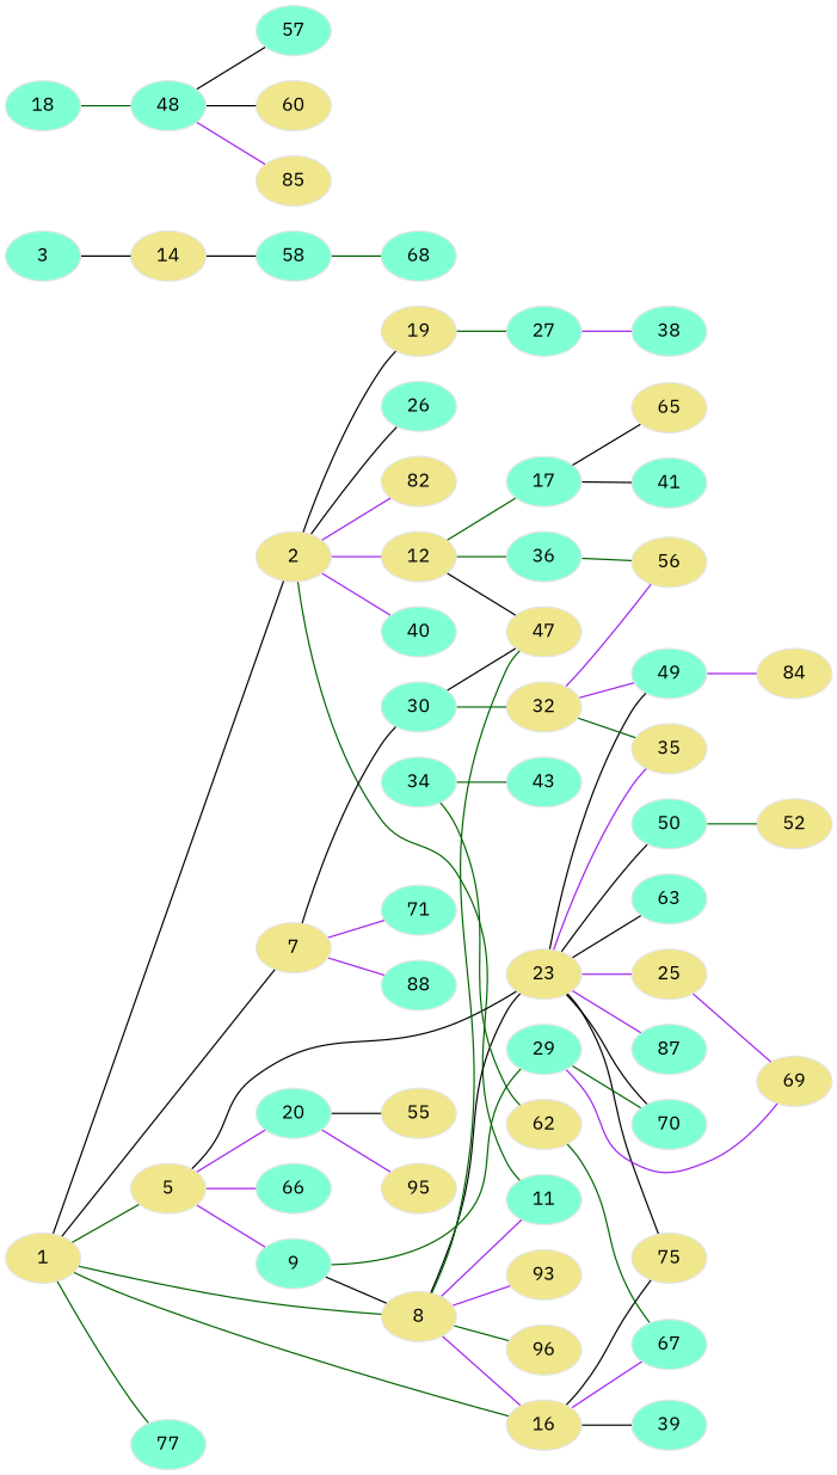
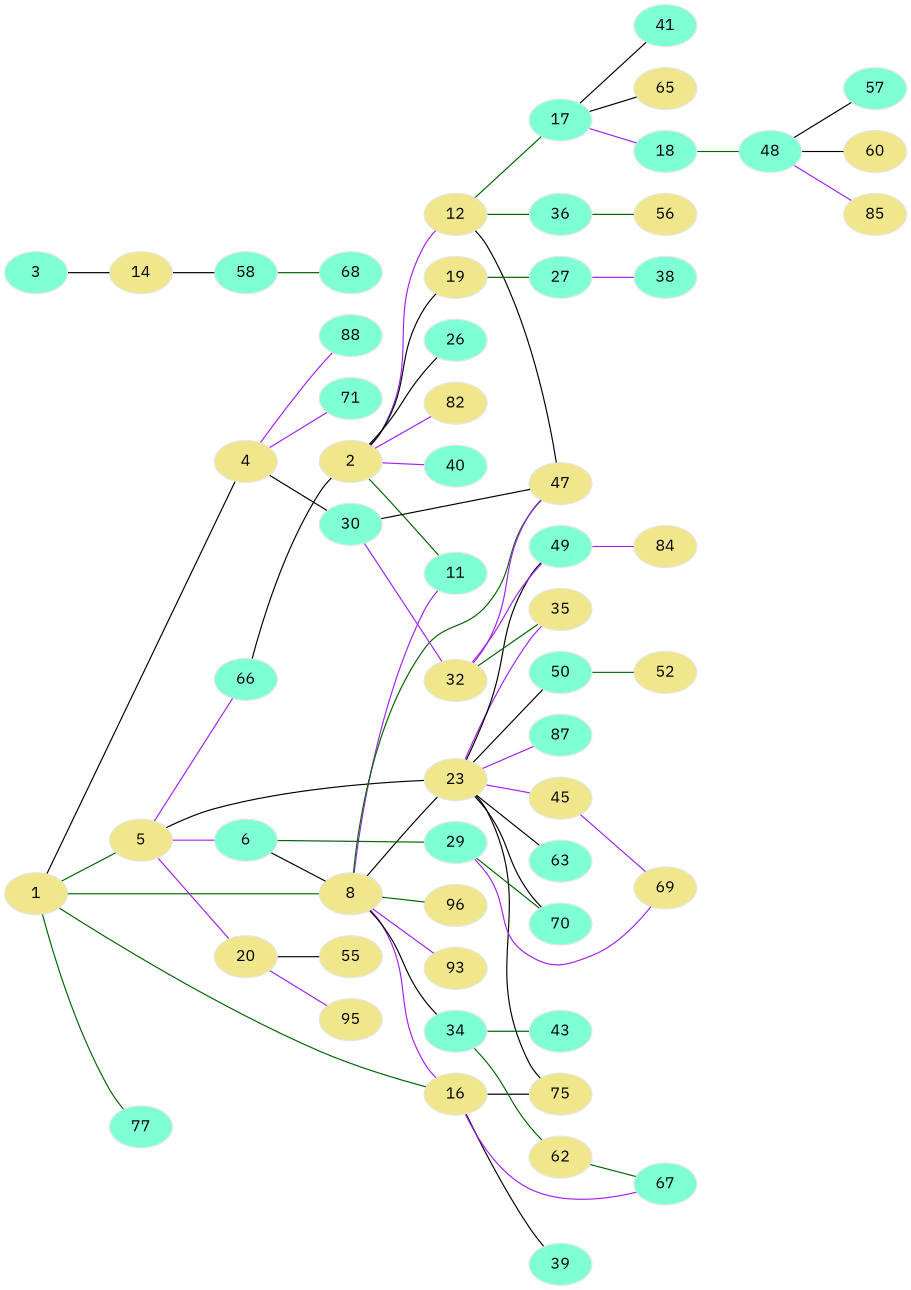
  graph {
    fontname="IBM Plex Sans"
    rankdir=LR
    node [color=gray90 fillcolor=aquamarine fontname="IBM Plex Sans" style=filled]
    edge [color=black fontname="IBM Plex Sans"]
    2 [fillcolor=khaki super="+7"]
    n2 [label=40]
    11 [super="+54+79"]
    12 [fillcolor=khaki super="+40"]
    19 [fillcolor=khaki super="+97"]
    26
    82 [fillcolor=khaki]
    1 [fillcolor=khaki]
-   4 [fillcolor=khaki label=7]
+   4 [fillcolor=khaki]
    5 [fillcolor=khaki super="+37+96+61"]
    8 [fillcolor=khaki super="+15+9+53+13"]
    16 [fillcolor=khaki super="+33"]
    77
    n14 [label=71]
    30
    88
-   6 [label=9]
-   20 [super="+99"]
+   6
+   20 [fillcolor=khaki super="+99"]
    23 [fillcolor=khaki super="+28+24+31"]
    66
    34 [super="+42+78"]
    47 [fillcolor=khaki]
    93 [fillcolor=khaki]
    n24 [fillcolor=khaki label=96]
    39
    67 [super="+74"]
    75 [fillcolor=khaki super="+98"]
    14 [fillcolor=khaki]
    3
    17 [super="+72+22"]
    36 [super="+71"]
    27
    58
    32 [fillcolor=khaki super="+46"]
    29 [super="+45"]
    55 [fillcolor=khaki]
    95 [fillcolor=khaki]
-   25 [fillcolor=khaki super="+91"]
+   25 [fillcolor=khaki super="+91" label=45]
    35 [fillcolor=khaki]
    49 [super="+73"]
    50
    63
    70 [super="+90+76"]
    87
    69 [fillcolor=khaki]
    43
    62 [fillcolor=khaki]
    18
    41
    65 [fillcolor=khaki]
    56 [fillcolor=khaki]
    68 [super="+86"]
    48 [super="+51"]
    57
    60 [fillcolor=khaki]
    85 [fillcolor=khaki]
    38 [super="+44"]
    84 [fillcolor=khaki]
    52 [fillcolor=khaki]
    2 -- n2 [color=purple]
    2 -- 11 [color=darkgreen]
    2 -- 12 [color=purple]
    2 -- 19
    2 -- 26
    2 -- 82 [color=purple]
    12 -- 47
    12 -- 17 [color=darkgreen]
    12 -- 36 [color=darkgreen]
    19 -- 27 [color=darkgreen]
-   1 -- 2
+   66 -- 2
    1 -- 4
    1 -- 5 [color=darkgreen]
    1 -- 8 [color=darkgreen]
    1 -- 16 [color=darkgreen]
    1 -- 77 [color=darkgreen]
    4 -- n14 [color=purple]
    4 -- 30
    4 -- 88 [color=purple]
    5 -- 6 [color=purple]
    5 -- 20 [color=purple]
    5 -- 23
    5 -- 66 [color=purple]
    8 -- 11 [color=purple]
    8 -- 16 [color=purple]
    8 -- 23
+   8 -- 34
    8 -- 47 [color=darkgreen]
    8 -- 93 [color=purple]
    8 -- n24 [color=darkgreen]
    16 -- 39
    16 -- 67 [color=purple]
    16 -- 75
    30 -- 47
-   30 -- 32 [color=darkgreen]
+   30 -- 32 [color=purple]
    6 -- 8
    6 -- 29 [color=darkgreen]
    20 -- 55
    20 -- 95 [color=purple]
    23 -- 75
    23 -- 25 [color=purple]
    23 -- 35 [color=purple]
    23 -- 49
    23 -- 50
    23 -- 63
    23 -- 70
    23 -- 87 [color=purple]
    34 -- 43 [color=darkgreen]
    34 -- 62 [color=darkgreen]
    14 -- 58
    3 -- 14
+   17 -- 18 [color=purple]
    17 -- 41
    17 -- 65
    36 -- 56 [color=darkgreen]
    27 -- 38 [color=purple]
    58 -- 68 [color=darkgreen]
    32 -- 35 [color=darkgreen]
    32 -- 49 [color=purple]
-   32 -- 56 [color=purple]
+   32 -- 47 [color=purple]
    29 -- 70 [color=darkgreen]
    29 -- 69 [color=purple]
    25 -- 69 [color=purple]
    49 -- 84 [color=purple]
    50 -- 52 [color=darkgreen]
    62 -- 67 [color=darkgreen]
    18 -- 48 [color=darkgreen]
    48 -- 57
    48 -- 60
    48 -- 85 [color=purple]
  }
